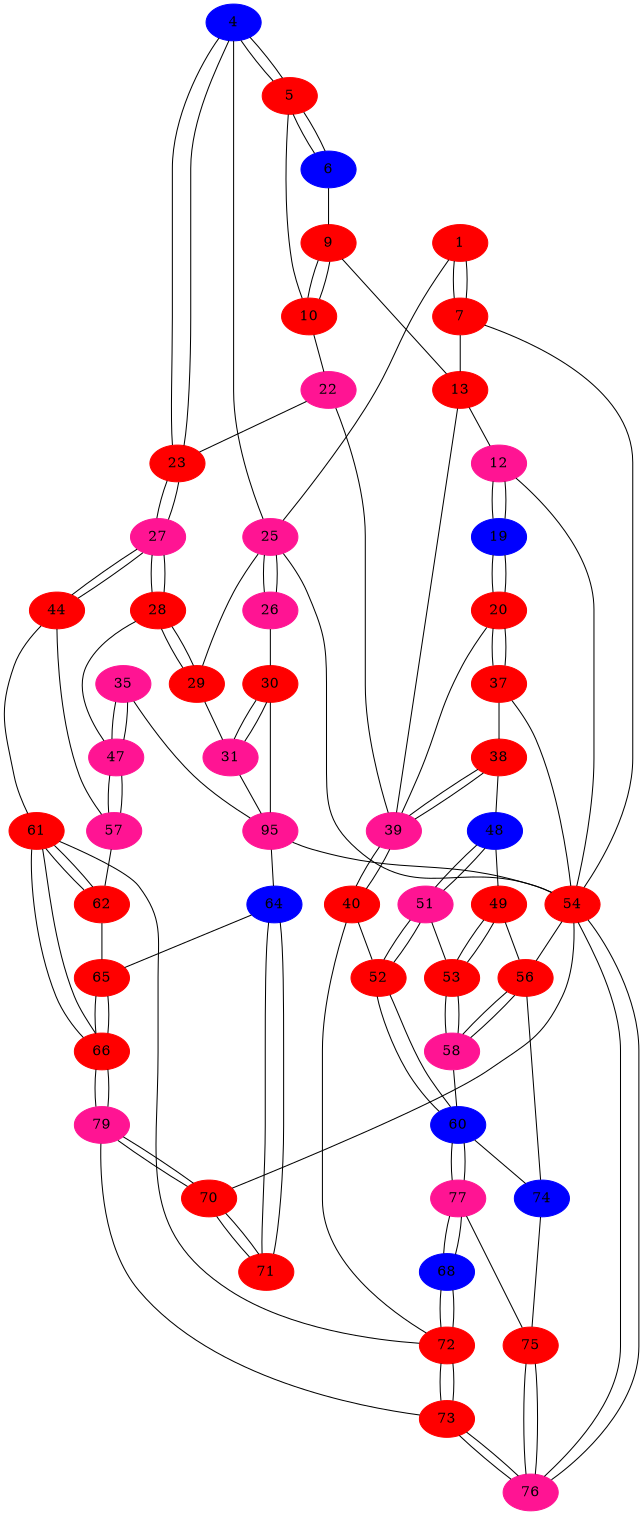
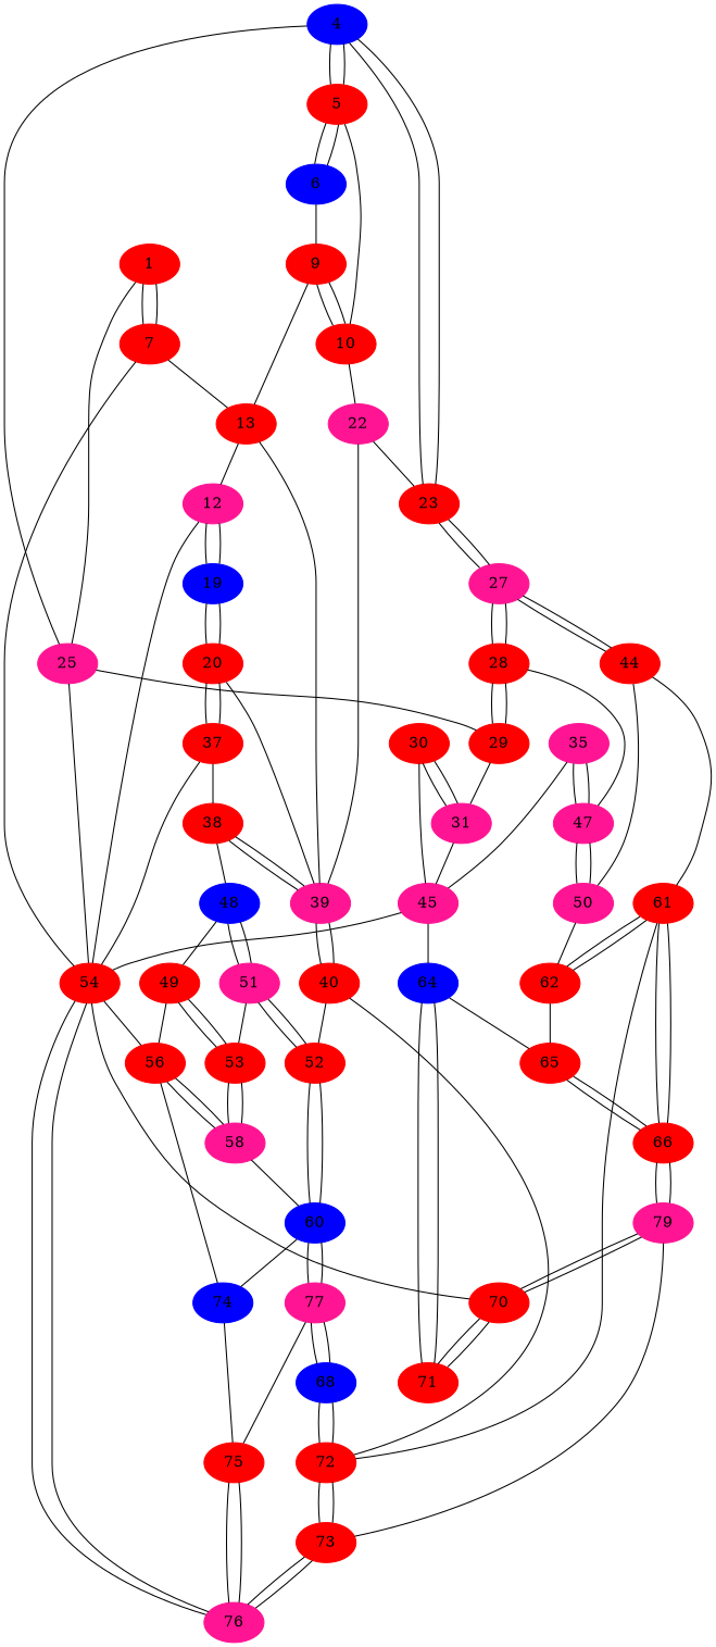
  graph {
    node [color=red style=filled]
    1
    7
    25 [color=deeppink super="+12"]
    13 [super="+8"]
    54 [super="+36+46"]
-   26 [color=deeppink]
    29
    4 [color=blue]
    5
    23
    6 [color=blue]
    10
    27 [color=deeppink]
    9
    22 [color=deeppink super="+15"]
    n16 [color=deeppink label=12 super="+17"]
    39 [color=deeppink super="+24+21+14"]
    56 [super="+55+50"]
    70
    76 [color=deeppink]
    19 [color=blue]
    40
    20
    37
    38
    28
    44
    30
    31 [color=deeppink]
-   45 [color=deeppink super="+34" label=95]
+   45 [color=deeppink super="+34"]
    47 [color=deeppink super="+32+33"]
-   57 [color=deeppink]
+   57 [color=deeppink label=50]
    61 [super="+43"]
    64 [color=blue super="+63"]
    35 [color=deeppink]
    48 [color=blue]
    49
    51 [color=deeppink]
    52
    72 [super="+42+41"]
    60 [color=blue super="+59"]
    73
    62
    66
    65
    71
    53
    58 [color=deeppink]
    74 [color=blue]
    n50 [color=deeppink label=77]
    75
    68 [color=blue]
    n53 [color=deeppink label=79]
    1 -- 7
    1 -- 7
    1 -- 25
    7 -- 13
    7 -- 54
    25 -- 54 [weight=2]
-   25 -- 26 [weight=2]
-   25 -- 26
    25 -- 29
    13 -- n16
    13 -- 39
    54 -- 56 [weight=2]
    54 -- 70
    54 -- 76
    54 -- 76
-   26 -- 30
    29 -- 31
    4 -- 25
    4 -- 5
    4 -- 5
    4 -- 23
    4 -- 23
    5 -- 6
    5 -- 6
    5 -- 10
    23 -- 27
    23 -- 27
    6 -- 9
    10 -- 22
    27 -- 28
    27 -- 28
    27 -- 44
    27 -- 44
    9 -- 13
    9 -- 10
    9 -- 10
    22 -- 23
    22 -- 39 [weight=2]
    n16 -- 54
    n16 -- 19 [weight=2]
    n16 -- 19
    39 -- 40
    39 -- 40
    56 -- 58
    56 -- 58
    56 -- 74
    70 -- 71
    70 -- 71
    19 -- 20
    19 -- 20
    40 -- 52
    40 -- 72
    20 -- 39
    20 -- 37
    20 -- 37
    37 -- 54
    37 -- 38
    38 -- 39
    38 -- 39
    38 -- 48
    28 -- 29
    28 -- 29
    28 -- 47
    44 -- 57
    44 -- 61
    30 -- 31
    30 -- 31
    30 -- 45
    31 -- 45
    45 -- 54
    45 -- 64
    47 -- 57
    47 -- 57
    57 -- 62
    61 -- 72
    61 -- 62
    61 -- 62
    61 -- 66
    61 -- 66
    64 -- 65
    64 -- 71 [weight=2]
    64 -- 71
    35 -- 45
    35 -- 47 [weight=2]
    35 -- 47
    48 -- 49
    48 -- 51
    48 -- 51
    49 -- 56
    49 -- 53
    49 -- 53
    51 -- 52
    51 -- 52
    51 -- 53
    52 -- 60
    52 -- 60
    72 -- 73
    72 -- 73
    60 -- 74
    60 -- n50
    60 -- n50
    73 -- 76
    73 -- 76
    62 -- 65
    66 -- n53
    66 -- n53
    65 -- 66
    65 -- 66
    53 -- 58
    53 -- 58
    58 -- 60
    74 -- 75
    n50 -- 75
    n50 -- 68
    n50 -- 68
    75 -- 76
    75 -- 76
    68 -- 72 [weight=2]
    68 -- 72
    n53 -- 70
    n53 -- 70
    n53 -- 73
  }
